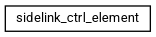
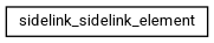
  digraph {
    rankdir=LR
    fontname=Roboto
-   n1 [color=black fillcolor=white fontname=Roboto fontsize=10 height=0.2 label=sidelink_ctrl_element shape=record style=filled width=0.4]
+   n1 [color=black fillcolor=white fontname=Roboto fontsize=10 height=0.2 label=sidelink_sidelink_element shape=record style=filled width=0.4]
  }
